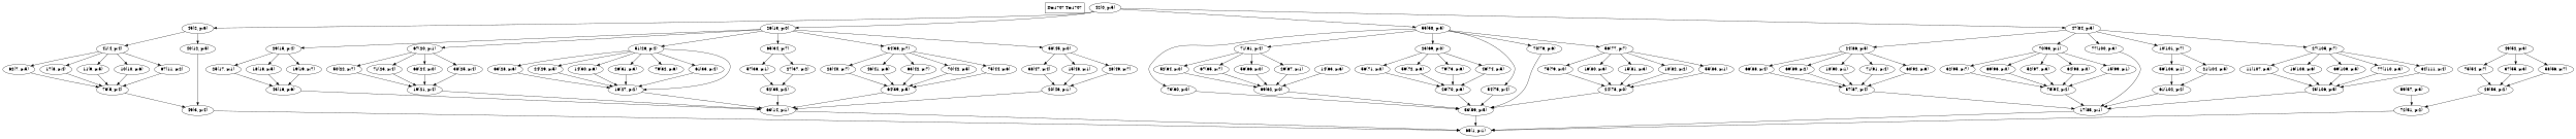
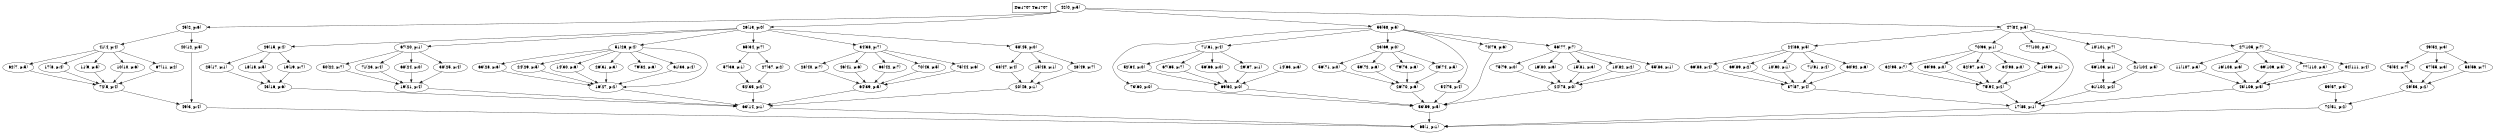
  digraph {
    n1 [label="D=1707 T=1707" shape=box]
    n2 [label="42(0, p:5)"]
    n3 [label="45(2, p:6)"]
    n4 [label="26(13, p:0)"]
    n5 [label="55(58, p:5)"]
    n6 [label="47(84, p:5)"]
    n7 [label="41(4, p:4)"]
    n8 [label="40(12, p:5)"]
    n9 [label="29(15, p:4)"]
    n10 [label="67(20, p:1)"]
    n11 [label="51(26, p:4)"]
    n12 [label="65(34, p:7)"]
    n13 [label="34(38, p:7)"]
    n14 [label="58(45, p:0)"]
    n15 [label="73(60, p:0)"]
    n16 [label="71(61, p:4)"]
    n17 [label="23(69, p:0)"]
    n18 [label="54(75, p:4)"]
    n19 [label="70(76, p:6)"]
    n20 [label="56(77, p:7)"]
    n21 [label="24(86, p:5)"]
    n22 [label="70(93, p:1)"]
    n23 [label="77(100, p:3)"]
    n24 [label="10(101, p:7)"]
    n25 [label="27(105, p:7)"]
    n26 [label="65(1, p:1)"]
    n27 [label="62(7, p:5)"]
    n28 [label="17(8, p:4)"]
    n29 [label="11(9, p:5)"]
    n30 [label="10(10, p:6)"]
    n31 [label="67(11, p:2)"]
    n32 [label="49(3, p:4)"]
-   n33 [label="76(5, p:4)"]
+   n33 [label="72(5, p:4)"]
    n34 [label="25(17, p:1)"]
    n35 [label="18(18, p:5)"]
    n36 [label="19(19, p:7)"]
    n37 [label="50(22, p:7)"]
    n38 [label="71(23, p:4)"]
    n39 [label="68(24, p:0)"]
    n40 [label="38(25, p:4)"]
    n41 [label="63(28, p:6)"]
    n42 [label="24(29, p:5)"]
    n43 [label="14(30, p:6)"]
    n44 [label="26(31, p:3)"]
    n45 [label="79(32, p:6)"]
    n46 [label="61(33, p:4)"]
    n47 [label="16(27, p:2)"]
    n48 [label="57(36, p:1)"]
    n49 [label="27(37, p:2)"]
    n50 [label="28(40, p:7)"]
    n51 [label="46(41, p:6)"]
    n52 [label="63(42, p:7)"]
-   n53 [label="70(42, p:5)"]
+   n53 [label="70(43, p:5)"]
    n54 [label="75(44, p:6)"]
    n55 [label="38(47, p:4)"]
    n56 [label="15(48, p:1)"]
    n57 [label="28(49, p:7)"]
    n58 [label="63(14, p:1)"]
    n59 [label="43(16, p:6)"]
    n60 [label="19(21, p:4)"]
    n61 [label="52(35, p:2)"]
    n62 [label="64(39, p:5)"]
    n63 [label="20(46, p:1)"]
    n64 [label="49(52, p:3)"]
    n65 [label="75(54, p:7)"]
    n66 [label="37(55, p:3)"]
    n67 [label="58(56, p:7)"]
    n68 [label="59(57, p:3)"]
    n69 [label="72(51, p:2)"]
    n70 [label="29(53, p:2)"]
    n71 [label="53(59, p:5)"]
    n72 [label="52(64, p:0)"]
    n73 [label="67(65, p:7)"]
    n74 [label="56(66, p:0)"]
    n75 [label="29(67, p:1)"]
    n76 [label="56(71, p:0)"]
    n77 [label="59(72, p:6)"]
    n78 [label="79(73, p:6)"]
    n79 [label="46(74, p:5)"]
    n80 [label="75(79, p:0)"]
    n81 [label="16(80, p:6)"]
    n82 [label="15(81, p:3)"]
    n83 [label="10(82, p:2)"]
    n84 [label="55(83, p:1)"]
    n85 [label="14(63, p:6)"]
    n86 [label="69(62, p:0)"]
    n87 [label="26(70, p:6)"]
    n88 [label="24(78, p:0)"]
    n89 [label="66(88, p:4)"]
    n90 [label="69(89, p:2)"]
    n91 [label="10(90, p:1)"]
    n92 [label="71(91, p:4)"]
    n93 [label="60(92, p:6)"]
    n94 [label="32(95, p:7)"]
    n95 [label="69(96, p:0)"]
    n96 [label="52(97, p:3)"]
    n97 [label="64(98, p:0)"]
    n98 [label="15(99, p:1)"]
    n99 [label="17(85, p:1)"]
    n100 [label="56(103, p:1)"]
    n101 [label="21(104, p:5)"]
    n102 [label="11(107, p:3)"]
    n103 [label="16(108, p:6)"]
    n104 [label="69(109, p:5)"]
    n105 [label="77(110, p:3)"]
    n106 [label="34(111, p:4)"]
    n107 [label="37(87, p:4)"]
    n108 [label="75(94, p:2)"]
    n109 [label="61(102, p:2)"]
    n110 [label="43(106, p:5)"]
    n2 -> n3
    n2 -> n4
    n2 -> n5
    n2 -> n6
    n3 -> n7
    n3 -> n8
    n4 -> n9
    n4 -> n10
    n4 -> n11
    n4 -> n12
    n4 -> n13
    n4 -> n14
    n5 -> n15
    n5 -> n16
    n5 -> n17
    n5 -> n18
    n5 -> n19
    n5 -> n20
    n6 -> n21
    n6 -> n22
    n6 -> n23
    n6 -> n24
    n6 -> n25
    n7 -> n27
    n7 -> n28
    n7 -> n29
    n7 -> n30
    n7 -> n31
    n8 -> n32
    n9 -> n34
    n9 -> n35
    n9 -> n36
    n10 -> n37
    n10 -> n38
    n10 -> n39
    n10 -> n40
    n11 -> n41
    n11 -> n42
    n11 -> n43
    n11 -> n44
    n11 -> n45
    n11 -> n46
    n11 -> n47
    n12 -> n48
    n12 -> n49
    n13 -> n50
    n13 -> n51
    n13 -> n52
    n13 -> n53
    n13 -> n54
    n14 -> n55
    n14 -> n56
    n14 -> n57
    n15 -> n71
    n16 -> n72
    n16 -> n73
    n16 -> n74
    n16 -> n75
    n17 -> n76
    n17 -> n77
    n17 -> n78
    n17 -> n79
    n18 -> n71
    n19 -> n71
    n20 -> n80
    n20 -> n81
    n20 -> n82
    n20 -> n83
    n20 -> n84
    n21 -> n89
    n21 -> n90
    n21 -> n91
    n21 -> n92
    n21 -> n93
    n22 -> n94
    n22 -> n95
    n22 -> n96
    n22 -> n97
    n22 -> n98
    n23 -> n99
    n24 -> n100
    n24 -> n101
    n25 -> n102
    n25 -> n103
    n25 -> n104
    n25 -> n105
    n25 -> n106
    n27 -> n33
    n28 -> n33
    n29 -> n33
    n30 -> n33
    n31 -> n33
    n32 -> n26
    n33 -> n32
    n34 -> n59
    n35 -> n59
    n36 -> n59
    n37 -> n60
    n38 -> n60
    n39 -> n60
    n40 -> n60
    n41 -> n47
    n42 -> n47
    n43 -> n47
    n44 -> n47
    n46 -> n47
    n47 -> n58
    n48 -> n61
    n49 -> n61
    n50 -> n62
    n51 -> n62
    n52 -> n62
    n53 -> n62
    n54 -> n62
    n55 -> n63
    n56 -> n63
    n57 -> n63
    n58 -> n26
    n59 -> n58
    n60 -> n58
    n61 -> n58
    n62 -> n58
    n63 -> n58
    n64 -> n65
    n64 -> n66
    n64 -> n67
    n65 -> n70
    n66 -> n70
    n67 -> n70
    n68 -> n69
    n69 -> n26
    n70 -> n69
    n71 -> n26
    n72 -> n86
    n73 -> n86
    n74 -> n86
    n75 -> n86
    n76 -> n87
    n77 -> n87
    n78 -> n87
    n79 -> n87
    n80 -> n88
    n81 -> n88
    n82 -> n88
    n83 -> n88
    n84 -> n88
    n85 -> n86
    n86 -> n71
    n87 -> n71
    n88 -> n71
    n89 -> n107
    n90 -> n107
    n91 -> n107
    n92 -> n107
    n93 -> n107
    n94 -> n108
    n95 -> n108
    n96 -> n108
    n97 -> n108
    n98 -> n108
    n99 -> n26
    n100 -> n109
    n101 -> n109
    n102 -> n110
    n103 -> n110
    n104 -> n110
    n105 -> n110
    n106 -> n110
    n107 -> n99
    n108 -> n99
    n109 -> n99
    n110 -> n99
  }
